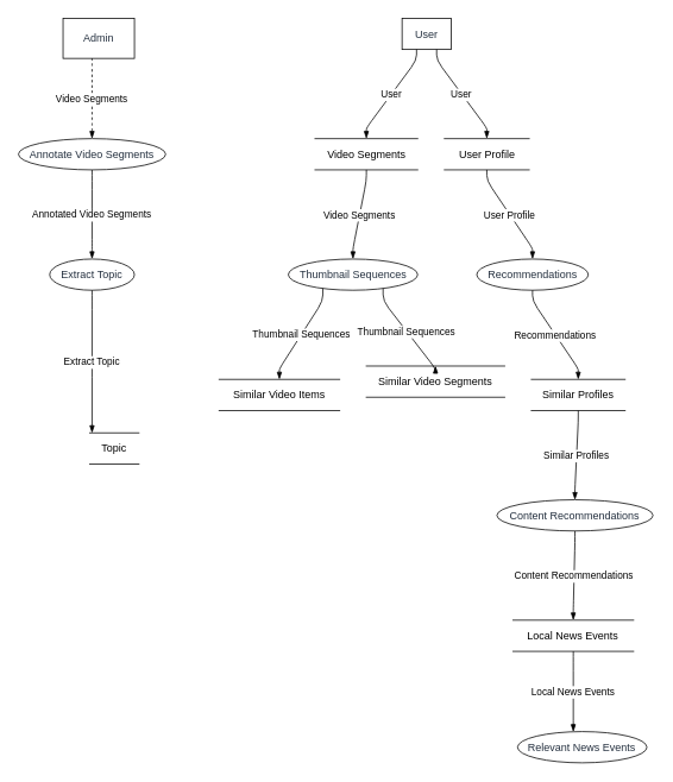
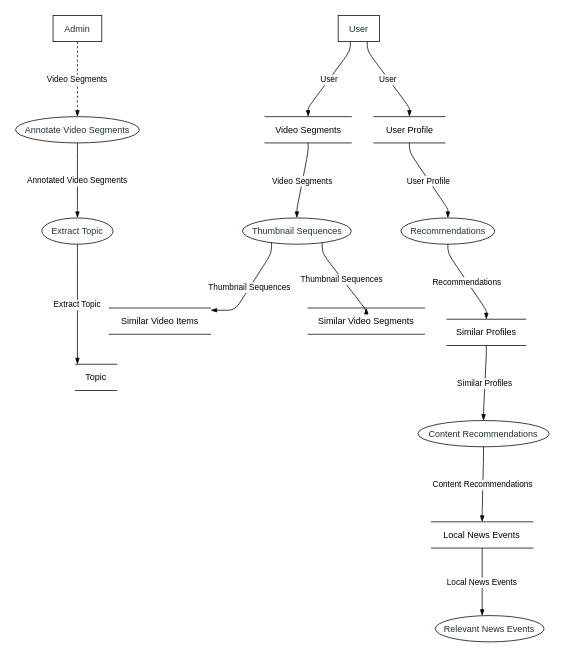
  <mxCell id="0" />
  <mxCell id="1" parent="0" />
  <mxCell id="2" value="User" style="shape=rectangle;whiteSpace=wrap;html=1;fillColor=#ffffff;strokeColor=#000000;align=center;verticalAlign=middle;fontColor=#232F3E;" vertex="1" parent="1"><mxGeometry x="450" width="55" height="35" as="geometry" y="20" /></mxCell>
  <mxCell id="3" value="Video Segments" style="html=1;dashed=0;whiteSpace=wrap;shape=partialRectangle;right=0;left=0;" vertex="1" parent="1"><mxGeometry x="352.5" y="155" width="115" height="35" as="geometry" /></mxCell>
  <mxCell id="4" value="Thumbnail Sequences" style="shape=ellipse;perimeter=ellipsePerimeter;whiteSpace=wrap;html=1;fillColor=#ffffff;strokeColor=#000000;align=center;verticalAlign=middle;fontColor=#232F3E;" vertex="1" parent="1"><mxGeometry x="322.5" y="290" width="145" height="35" as="geometry" /></mxCell>
- <mxCell id="5" value="Similar Video Items" style="html=1;dashed=0;whiteSpace=wrap;shape=partialRectangle;right=0;left=0;" vertex="1" parent="1"><mxGeometry x="245" y="425" width="135" height="35" as="geometry" /></mxCell>
+ <mxCell id="5" value="Similar Video Items" style="html=1;dashed=0;whiteSpace=wrap;shape=partialRectangle;right=0;left=0;" vertex="1" parent="1"><mxGeometry x="145" y="410" width="135" height="35" as="geometry" /></mxCell>
  <mxCell id="6" value="Similar Video Segments" style="html=1;dashed=0;whiteSpace=wrap;shape=partialRectangle;right=0;left=0;" vertex="1" parent="1"><mxGeometry x="410" y="410" width="155" height="35" as="geometry" /></mxCell>
- <mxCell id="7" value="Admin" style="shape=rectangle;whiteSpace=wrap;html=1;fillColor=#ffffff;strokeColor=#000000;align=center;verticalAlign=middle;fontColor=#232F3E;" vertex="1" parent="1"><mxGeometry x="70" y="20" width="80" height="45" as="geometry" /></mxCell>
+ <mxCell id="7" value="Admin" style="shape=rectangle;whiteSpace=wrap;html=1;fillColor=#ffffff;strokeColor=#000000;align=center;verticalAlign=middle;fontColor=#232F3E;" vertex="1" parent="1"><mxGeometry x="70" width="65" height="35" as="geometry" y="20" /></mxCell>
  <mxCell id="8" value="Annotate Video Segments" style="shape=ellipse;perimeter=ellipsePerimeter;whiteSpace=wrap;html=1;fillColor=#ffffff;strokeColor=#000000;align=center;verticalAlign=middle;fontColor=#232F3E;" vertex="1" parent="1"><mxGeometry y="155" width="165" height="35" as="geometry" x="20" /></mxCell>
  <mxCell id="9" value="Extract Topic" style="shape=ellipse;perimeter=ellipsePerimeter;whiteSpace=wrap;html=1;fillColor=#ffffff;strokeColor=#000000;align=center;verticalAlign=middle;fontColor=#232F3E;" vertex="1" parent="1"><mxGeometry x="55" y="290" width="95" height="35" as="geometry" /></mxCell>
  <mxCell id="10" value="Topic" style="html=1;dashed=0;whiteSpace=wrap;shape=partialRectangle;right=0;left=0;" vertex="1" parent="1"><mxGeometry x="100" y="485" width="55" height="35" as="geometry" /></mxCell>
  <mxCell id="11" value="User Profile" style="html=1;dashed=0;whiteSpace=wrap;shape=partialRectangle;right=0;left=0;" vertex="1" parent="1"><mxGeometry x="497.5" y="155" width="95" height="35" as="geometry" /></mxCell>
  <mxCell id="12" value="Recommendations" style="shape=ellipse;perimeter=ellipsePerimeter;whiteSpace=wrap;html=1;fillColor=#ffffff;strokeColor=#000000;align=center;verticalAlign=middle;fontColor=#232F3E;" vertex="1" parent="1"><mxGeometry x="533.75" y="290" width="125" height="35" as="geometry" /></mxCell>
  <mxCell id="13" value="Similar Profiles" style="html=1;dashed=0;whiteSpace=wrap;shape=partialRectangle;right=0;left=0;" vertex="1" parent="1"><mxGeometry x="595" y="425" width="105" height="35" as="geometry" /></mxCell>
  <mxCell id="14" value="Content Recommendations" style="shape=ellipse;perimeter=ellipsePerimeter;whiteSpace=wrap;html=1;fillColor=#ffffff;strokeColor=#000000;align=center;verticalAlign=middle;fontColor=#232F3E;" vertex="1" parent="1"><mxGeometry x="556.304" y="560" width="175" height="35" as="geometry" /></mxCell>
  <mxCell id="15" value="Local News Events" style="html=1;dashed=0;whiteSpace=wrap;shape=partialRectangle;right=0;left=0;" vertex="1" parent="1"><mxGeometry x="574.457" y="695" width="135" height="35" as="geometry" /></mxCell>
  <mxCell id="16" value="Relevant News Events" style="shape=ellipse;perimeter=ellipsePerimeter;whiteSpace=wrap;html=1;fillColor=#ffffff;strokeColor=#000000;align=center;verticalAlign=middle;fontColor=#232F3E;" vertex="1" parent="1"><mxGeometry x="579.457" y="820" width="145" height="35" as="geometry" /></mxCell>
  <mxCell id="17" value="User" style="endArrow=blockThin;endFill=1;fontSize=11;orthogonal=1;noEdgeStyle=1;" edge="1" parent="1" source="2" target="3"><mxGeometry relative="1" as="geometry"><Array as="points"><mxPoint x="466.25" y="67" /><mxPoint x="410" y="143" /></Array></mxGeometry></mxCell>
  <mxCell id="18" value="Video Segments" style="endArrow=blockThin;endFill=1;fontSize=11;orthogonal=1;noEdgeStyle=1;" edge="1" parent="1" source="3" target="4"><mxGeometry relative="1" as="geometry"><Array as="points"><mxPoint x="410" y="202" /><mxPoint x="395" y="278" /></Array></mxGeometry></mxCell>
  <mxCell id="19" value="Thumbnail Sequences" style="endArrow=blockThin;endFill=1;fontSize=11;orthogonal=1;noEdgeStyle=1;" edge="1" parent="1" source="4" target="5"><mxGeometry relative="1" as="geometry"><Array as="points"><mxPoint x="361.25" y="337" /><mxPoint x="312.5" y="413" /></Array></mxGeometry></mxCell>
  <mxCell id="20" value="Thumbnail Sequences" style="endArrow=blockThin;endFill=1;fontSize=11;orthogonal=1;noEdgeStyle=1;" edge="1" parent="1" source="4" target="6"><mxGeometry relative="1" as="geometry"><Array as="points"><mxPoint x="428.75" y="337" /><mxPoint x="487.5" y="413" /></Array></mxGeometry></mxCell>
  <mxCell id="21" value="Video Segments" style="endArrow=blockThin;endFill=1;fontSize=11;orthogonal=1;noEdgeStyle=1;dashed=1;" edge="1" parent="1" source="7" target="8"><mxGeometry relative="1" as="geometry"><Array as="points"><mxPoint x="102.5" y="67" /><mxPoint x="102.5" y="143" /></Array></mxGeometry></mxCell>
  <mxCell id="22" value="Annotated Video Segments" style="endArrow=blockThin;endFill=1;fontSize=11;orthogonal=1;noEdgeStyle=1;" edge="1" parent="1" source="8" target="9"><mxGeometry relative="1" as="geometry"><Array as="points"><mxPoint x="102.5" y="202" /><mxPoint x="102.5" y="278" /></Array></mxGeometry></mxCell>
  <mxCell id="23" value="Extract Topic" style="endArrow=blockThin;endFill=1;fontSize=11;orthogonal=1;noEdgeStyle=1;" edge="1" parent="1" source="9" target="10"><mxGeometry relative="1" as="geometry"><Array as="points"><mxPoint x="102.5" y="337" /><mxPoint x="102.5" y="413" /></Array></mxGeometry></mxCell>
  <mxCell id="24" value="User" style="endArrow=blockThin;endFill=1;fontSize=11;orthogonal=1;noEdgeStyle=1;" edge="1" parent="1" source="2" target="11"><mxGeometry relative="1" as="geometry"><Array as="points"><mxPoint x="488.75" y="67" /><mxPoint x="545" y="143" /></Array></mxGeometry></mxCell>
  <mxCell id="25" value="User Profile" style="endArrow=blockThin;endFill=1;fontSize=11;orthogonal=1;noEdgeStyle=1;" edge="1" parent="1" source="11" target="12"><mxGeometry relative="1" as="geometry"><Array as="points"><mxPoint x="545" y="202" /><mxPoint x="596.25" y="278" /></Array></mxGeometry></mxCell>
  <mxCell id="26" value="Recommendations" style="endArrow=blockThin;endFill=1;fontSize=11;orthogonal=1;noEdgeStyle=1;" edge="1" parent="1" source="12" target="13"><mxGeometry relative="1" as="geometry"><Array as="points"><mxPoint x="596.25" y="337" /><mxPoint x="647.5" y="413" /></Array></mxGeometry></mxCell>
  <mxCell id="27" value="Similar Profiles" style="endArrow=blockThin;endFill=1;fontSize=11;orthogonal=1;noEdgeStyle=1;" edge="1" parent="1" source="13" target="14"><mxGeometry relative="1" as="geometry"><Array as="points"><mxPoint x="647.5" y="472" /><mxPoint x="643.804" y="548" /></Array></mxGeometry></mxCell>
  <mxCell id="28" value="Content Recommendations" style="endArrow=blockThin;endFill=1;fontSize=11;orthogonal=1;noEdgeStyle=1;" edge="1" parent="1" source="14" target="15"><mxGeometry relative="1" as="geometry"><Array as="points"><mxPoint x="643.804" y="607" /><mxPoint x="641.957" y="683" /></Array></mxGeometry></mxCell>
  <mxCell id="29" value="Local News Events" style="endArrow=blockThin;endFill=1;fontSize=11;orthogonal=1;noEdgeStyle=1;" edge="1" parent="1" source="15" target="16"><mxGeometry relative="1" as="geometry"><Array as="points"><mxPoint x="641.957" y="742" /><mxPoint x="641.957" y="818" /></Array></mxGeometry></mxCell>
